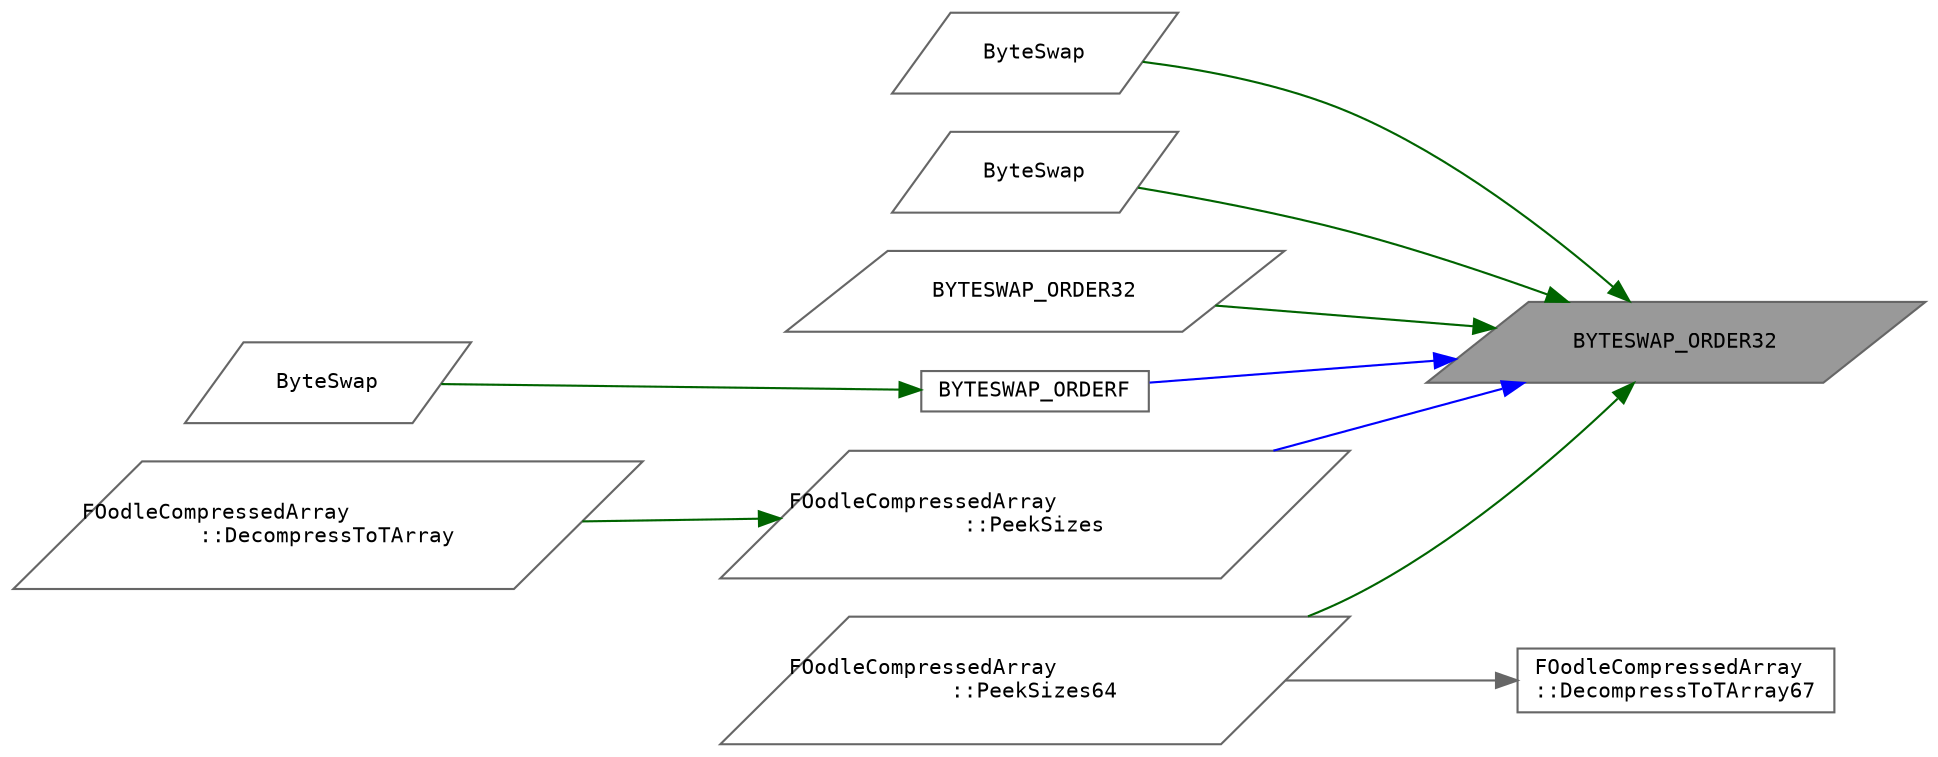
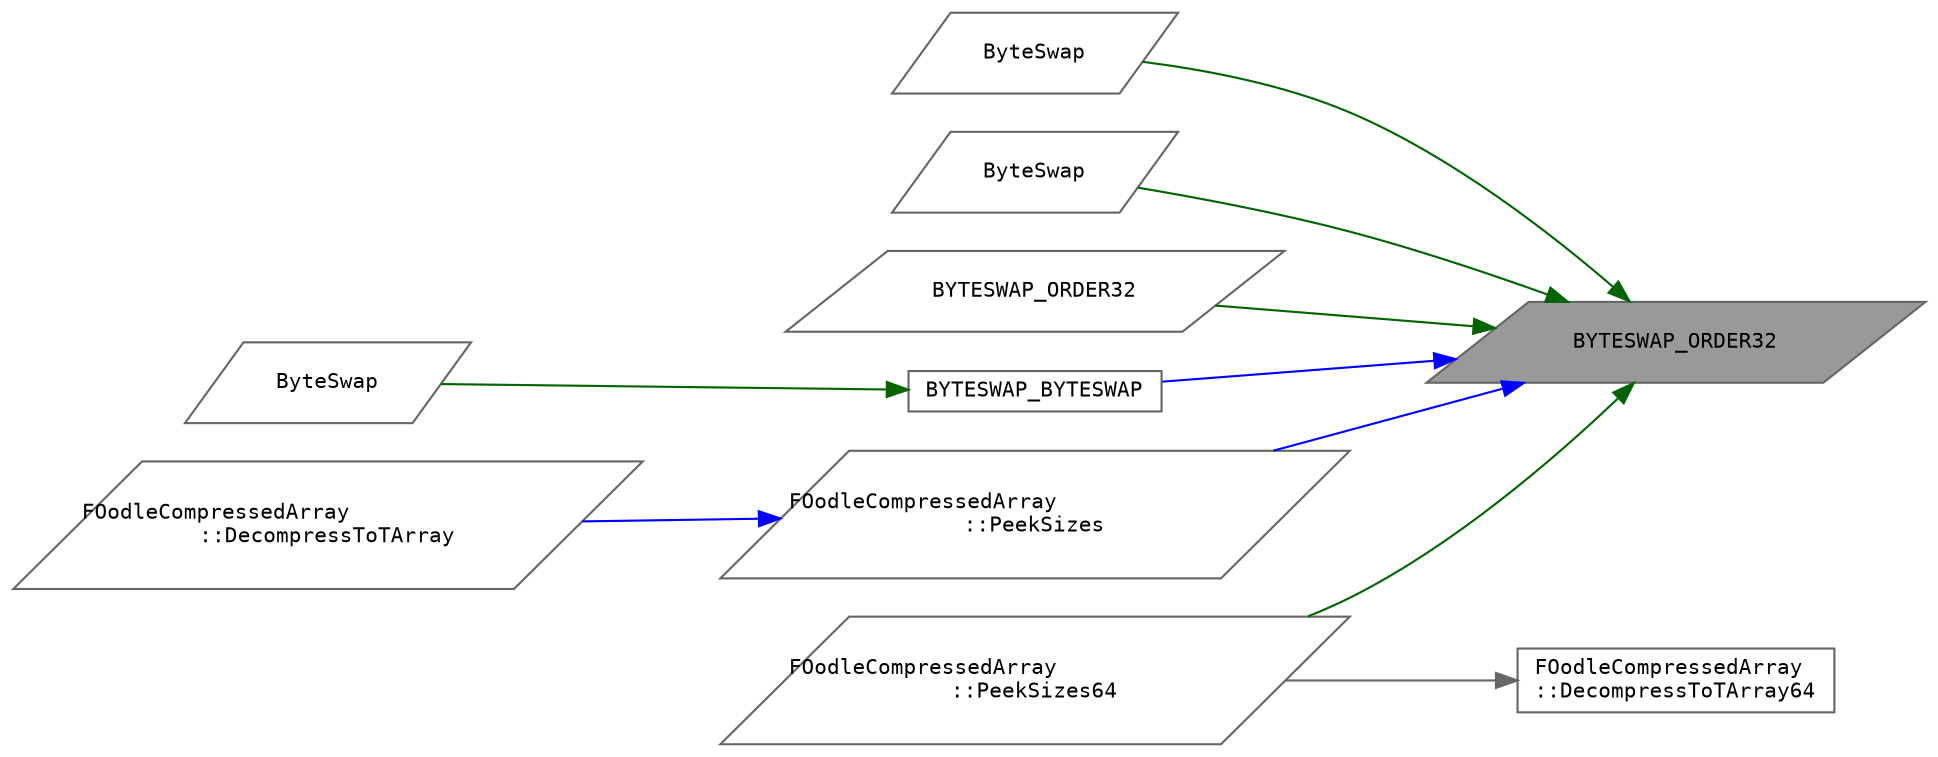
  digraph {
    fontname="DejaVu Sans Mono"
    rankdir=RL
    node [color=grey40 fillcolor=white fontname="DejaVu Sans Mono" fontsize=10 shape=parallelogram style=filled]
    edge [color=darkgreen dir=back fontname="DejaVu Sans Mono" fontsize=10 labelfontname=Helvetica labelfontsize=10 style=solid]
    n1 [color=gray40 fillcolor=grey60 fontcolor=black height=0.2 label=BYTESWAP_ORDER32 width=0.4]
    n2 [height=0.2 label=ByteSwap width=0.4]
    n3 [height=0.2 label=ByteSwap width=0.4]
    n4 [height=0.2 label=BYTESWAP_ORDER32 width=0.4]
-   n5 [height=0.2 label=BYTESWAP_ORDERF shape=box width=0.4]
+   n5 [height=0.2 label=BYTESWAP_BYTESWAP shape=box width=0.4]
    n6 [height=0.2 label="FOodleCompressedArray\l::PeekSizes" width=0.4]
    n7 [height=0.2 label="FOodleCompressedArray\l::PeekSizes64" width=0.4]
    n8 [height=0.2 label=ByteSwap width=0.4]
    n9 [height=0.2 label="FOodleCompressedArray\l::DecompressToTArray" width=0.4]
-   n10 [height=0.2 label="FOodleCompressedArray\l::DecompressToTArray67" shape=box width=0.4]
+   n10 [height=0.2 label="FOodleCompressedArray\l::DecompressToTArray64" shape=box width=0.4]
    n1 -> n2
    n1 -> n3
    n1 -> n4
    n1 -> n5 [color=blue]
    n1 -> n6 [color=blue]
    n1 -> n7
    n5 -> n8
-   n6 -> n9
+   n6 -> n9 [color=blue]
    n10 -> n7 [color=gray40]
  }
